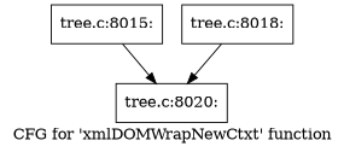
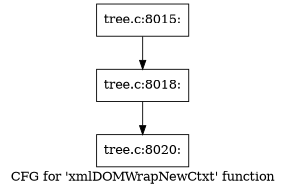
  digraph {
    label="CFG for 'xmlDOMWrapNewCtxt' function"
    node [shape=record]
    n1 [label="{tree.c:8015:}"]
    n2 [label="{tree.c:8020:}"]
    n3 [label="{tree.c:8018:}"]
-   n1 -> n2
+   n1 -> n3
    n3 -> n2
  }
